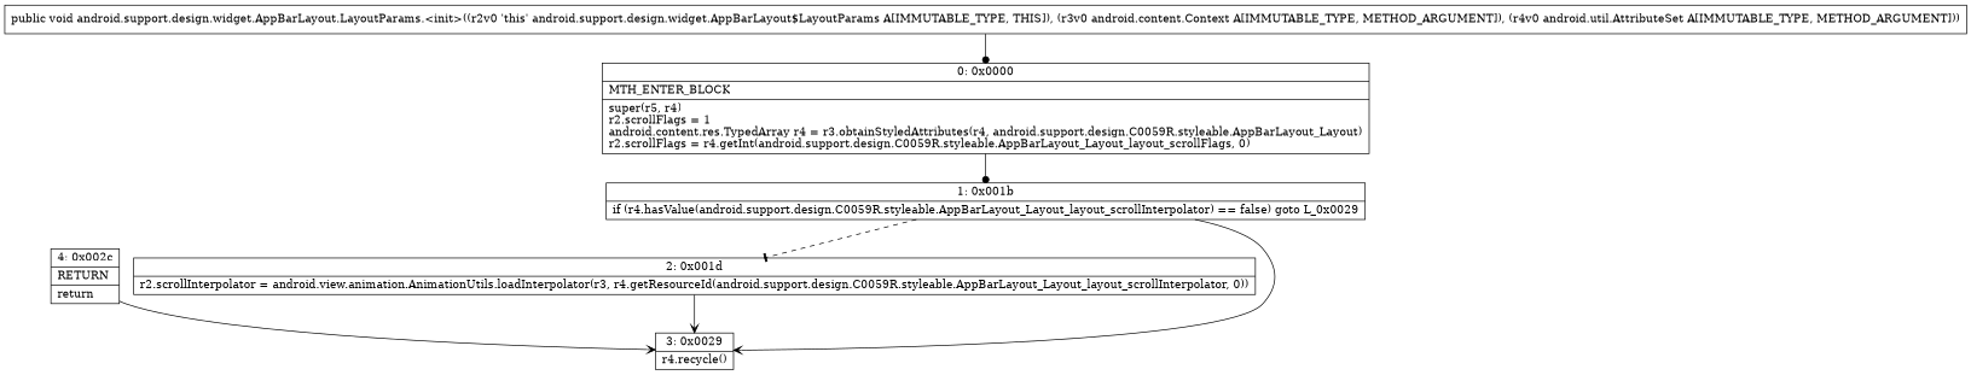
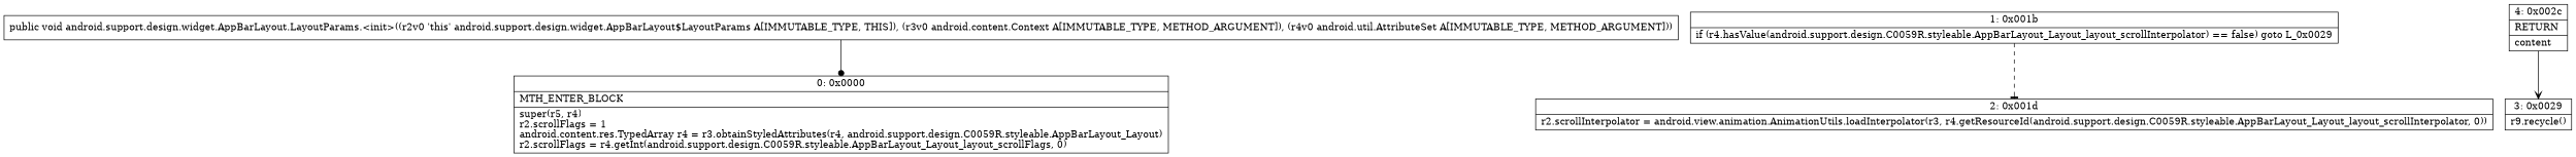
  digraph {
    node [shape=record]
    edge [arrowhead=vee]
    n1 [label="{0\:\ 0x0000|MTH_ENTER_BLOCK\l|super(r5, r4)\lr2.scrollFlags = 1\landroid.content.res.TypedArray r4 = r3.obtainStyledAttributes(r4, android.support.design.C0059R.styleable.AppBarLayout_Layout)\lr2.scrollFlags = r4.getInt(android.support.design.C0059R.styleable.AppBarLayout_Layout_layout_scrollFlags, 0)\l}"]
    n2 [label="{1\:\ 0x001b|if (r4.hasValue(android.support.design.C0059R.styleable.AppBarLayout_Layout_layout_scrollInterpolator) == false) goto L_0x0029\l}"]
    n3 [label="{2\:\ 0x001d|r2.scrollInterpolator = android.view.animation.AnimationUtils.loadInterpolator(r3, r4.getResourceId(android.support.design.C0059R.styleable.AppBarLayout_Layout_layout_scrollInterpolator, 0))\l}"]
-   n4 [label="{3\:\ 0x0029|r4.recycle()\l}"]
-   n5 [label="{4\:\ 0x002c|RETURN\l|return\l}"]
+   n4 [label="{3\:\ 0x0029|r9.recycle()\l}"]
+   n5 [label="{4\:\ 0x002c|RETURN\l|content\l}"]
    n6 [label="{public void android.support.design.widget.AppBarLayout.LayoutParams.\<init\>((r2v0 'this' android.support.design.widget.AppBarLayout$LayoutParams A[IMMUTABLE_TYPE, THIS]), (r3v0 android.content.Context A[IMMUTABLE_TYPE, METHOD_ARGUMENT]), (r4v0 android.util.AttributeSet A[IMMUTABLE_TYPE, METHOD_ARGUMENT])) }"]
-   n1 -> n2 [arrowhead=dot]
    n2 -> n3 [arrowhead=tee style=dashed]
-   n2 -> n4
-   n3 -> n4
    n5 -> n4
    n6 -> n1 [arrowhead=dot]
  }
